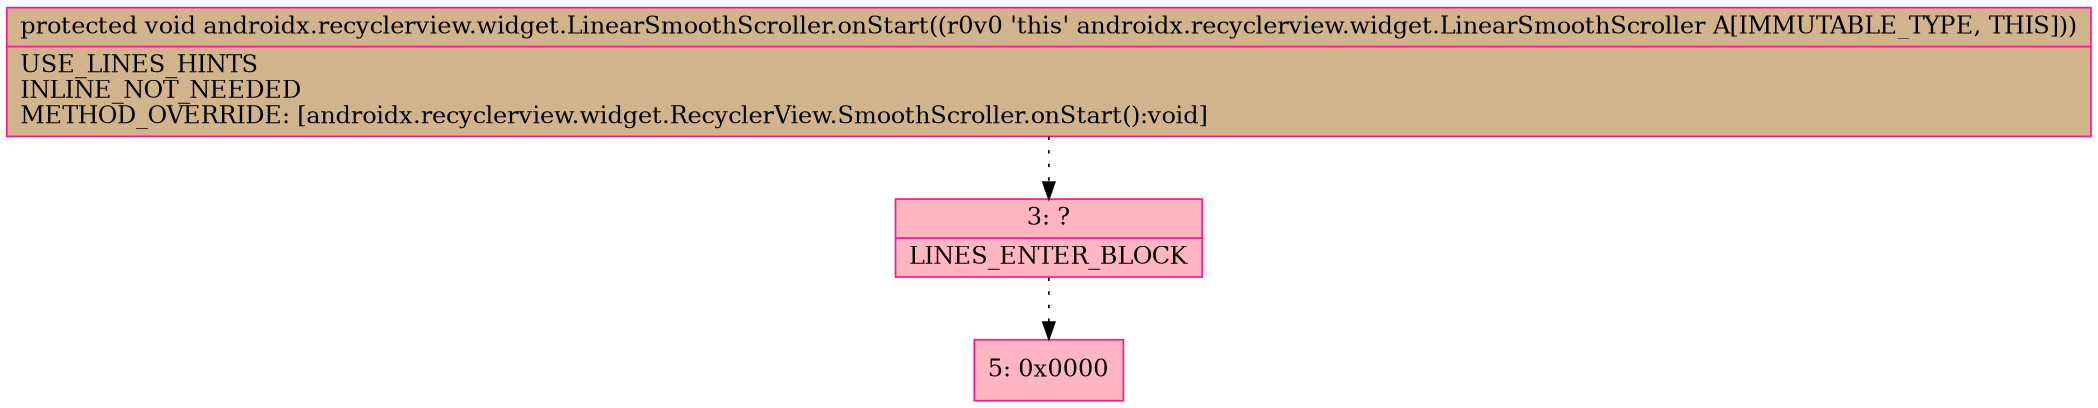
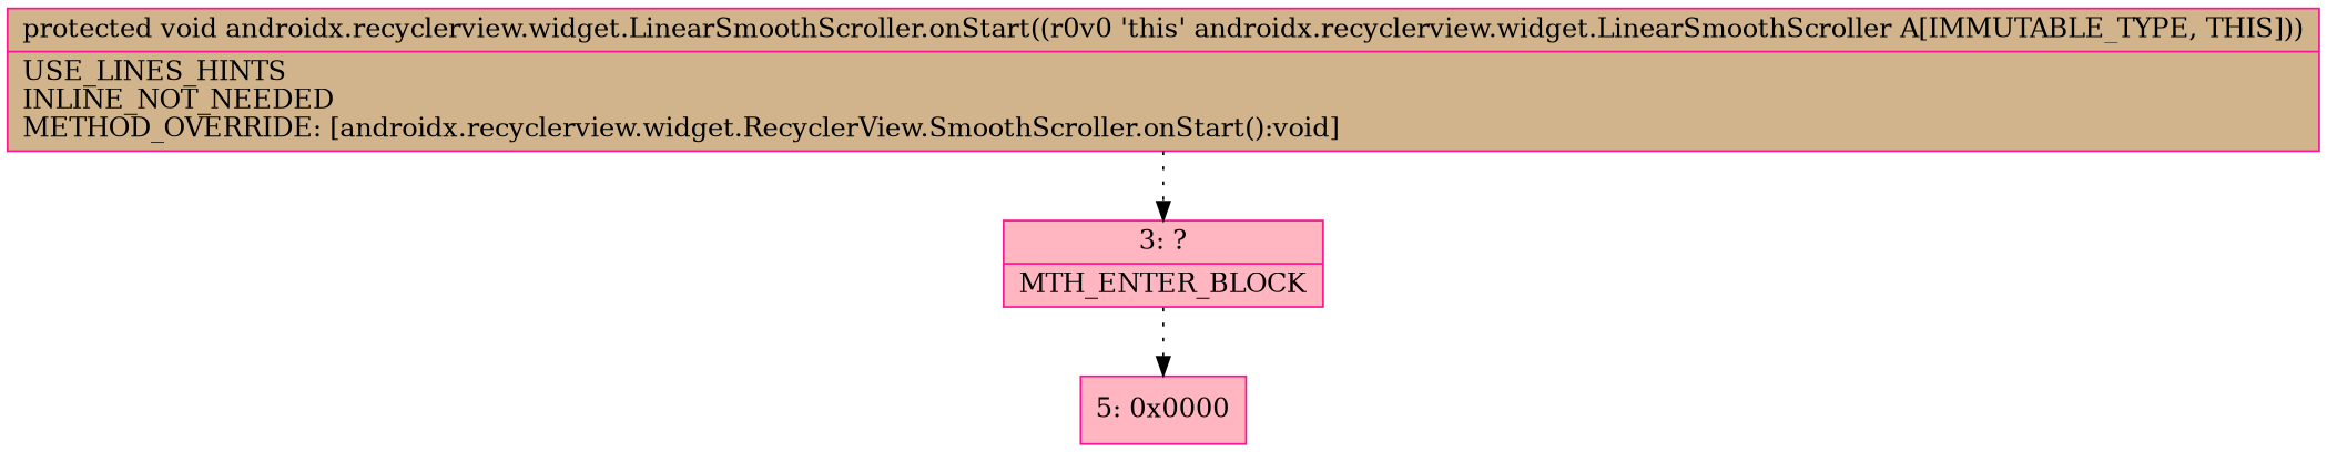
  digraph {
    node [color=deeppink fillcolor=lightpink shape=record style=filled]
    edge [style=dotted]
-   n1 [label="{3\:\ ?|LINES_ENTER_BLOCK\l}"]
+   n1 [label="{3\:\ ?|MTH_ENTER_BLOCK\l}"]
    n2 [label="{5\:\ 0x0000}"]
    n3 [fillcolor=tan label="{protected void androidx.recyclerview.widget.LinearSmoothScroller.onStart((r0v0 'this' androidx.recyclerview.widget.LinearSmoothScroller A[IMMUTABLE_TYPE, THIS]))  | USE_LINES_HINTS\lINLINE_NOT_NEEDED\lMETHOD_OVERRIDE: [androidx.recyclerview.widget.RecyclerView.SmoothScroller.onStart():void]\l}"]
    subgraph cluster_1 {
      label="R(0)"
    }
    n1 -> n2
    n3 -> n1
  }
